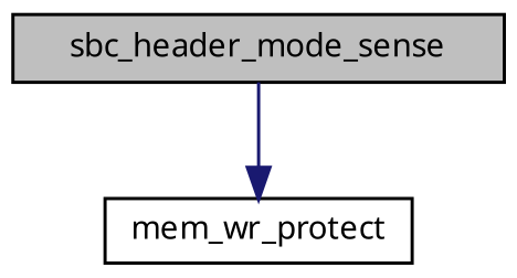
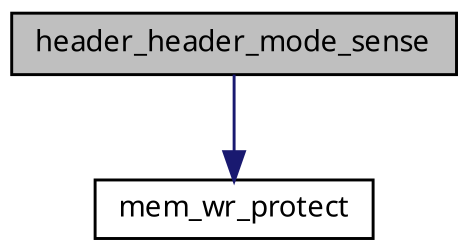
  digraph {
    rankdir=TB
    node [color=black fontname="FreeSans.ttf" fontsize=10 shape=record style=filled]
-   n1 [fillcolor=grey75 fontcolor=black height=0.2 label=sbc_header_mode_sense width=0.4]
+   n1 [fillcolor=grey75 fontcolor=black height=0.2 label=header_header_mode_sense width=0.4]
    n2 [fillcolor=white height=0.2 label=mem_wr_protect width=0.4]
    n1 -> n2 [color=midnightblue fontname="FreeSans.ttf" fontsize=10 labelfontname="FreeSans.ttf" labelfontsize=10 style=solid]
  }
